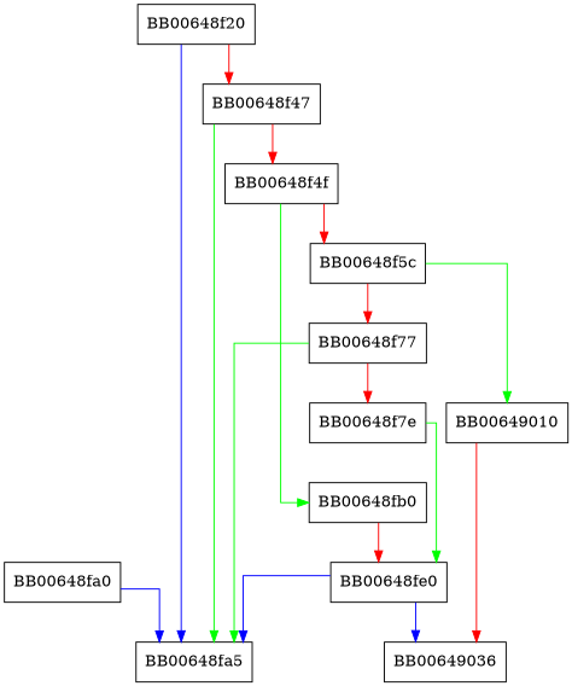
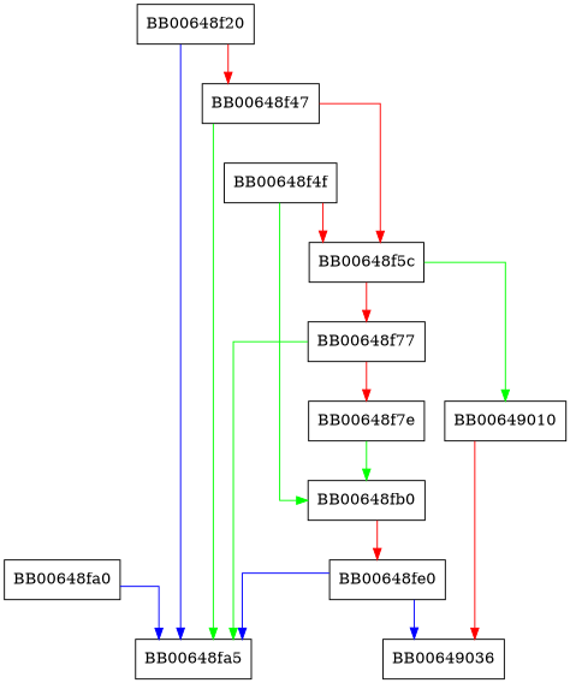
  digraph {
    splines=ortho
    node [shape=box]
    edge [color=red]
    BB00648f20
    BB00648fa5
    BB00648f47
    BB00648f4f
    BB00648fb0
    BB00648f5c
    BB00648fe0
    BB00649010
    BB00648f77
    BB00649036
    BB00648f7e
    BB00648fa0
    BB00648f20 -> BB00648fa5 [color=blue]
    BB00648f20 -> BB00648f47
    BB00648f47 -> BB00648fa5 [color=green]
-   BB00648f47 -> BB00648f4f
+   BB00648f47 -> BB00648f5c
    BB00648f4f -> BB00648fb0 [color=green]
    BB00648f4f -> BB00648f5c
    BB00648fb0 -> BB00648fe0
    BB00648f5c -> BB00649010 [color=green]
    BB00648f5c -> BB00648f77
    BB00648fe0 -> BB00648fa5 [color=blue]
    BB00648fe0 -> BB00649036 [color=blue]
    BB00649010 -> BB00649036
    BB00648f77 -> BB00648fa5 [color=green]
    BB00648f77 -> BB00648f7e
-   BB00648f7e -> BB00648fe0 [color=green]
+   BB00648f7e -> BB00648fb0 [color=green]
    BB00648fa0 -> BB00648fa5 [color=blue]
  }
